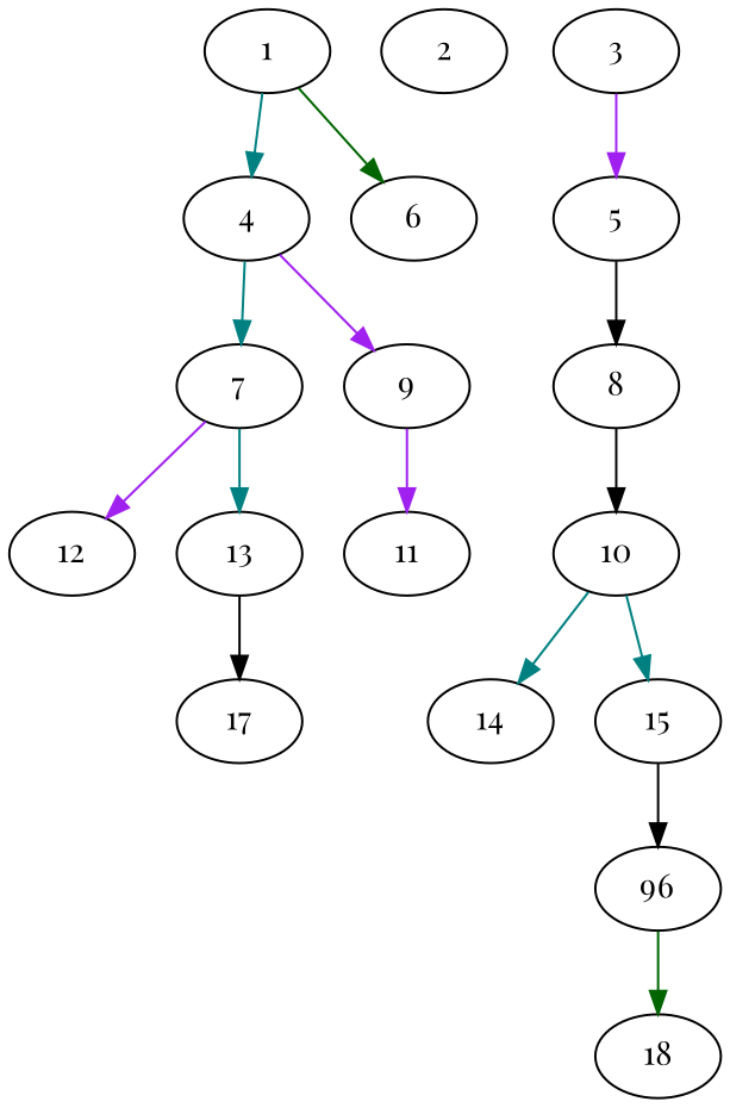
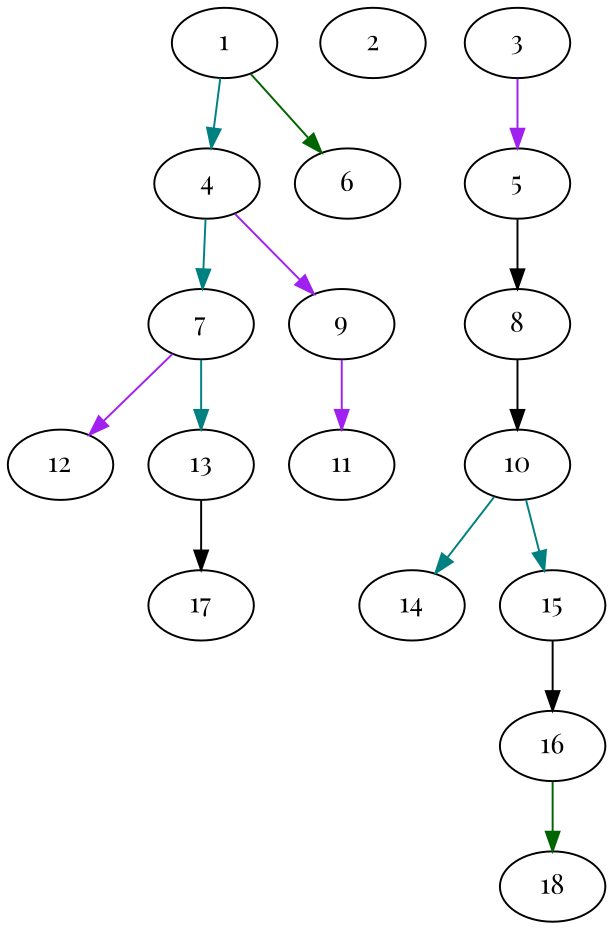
  digraph {
    fontname="Playfair Display"
    node [alpha=0.18 fontname="Playfair Display"]
    edge [color=teal fontname="Playfair Display"]
    1 [alpha=0.20 expect_size=68502425744809]
    4 [expect_size=4915523868840314]
    6 [alpha=0.16 expect_size=49779938322853]
    7 [alpha=0.16 expect_size=18127405474870600]
    9 [alpha=0.04 expect_size=10900693872373052]
    12 [alpha=0.08 expect_size=16571950479370]
    13 [alpha=0.04 expect_size=31054409922813168]
    11 [alpha=0.12 expect_size=81328791100694]
    2 [alpha=0.10 expect_size=1907802770413453312]
    3 [alpha=0.16 expect_size=63581139010974]
    5 [alpha=0.19 expect_size=110671502631829]
    8 [expect_size=166584995069034496]
    10 [alpha=0.02 expect_size=546331100022613]
    14 [expect_size=4591449492422656000]
    15 [alpha=0.12 expect_size=397938182324224000]
-   16 [alpha=0.10 expect_size=1057191948289943 label=96]
+   16 [alpha=0.10 expect_size=1057191948289943]
    17 [alpha=0.13 expect_size=1870542060809879552]
    18 [alpha=0.02 expect_size=389776175708745]
    1 -> 4
    1 -> 6 [color=darkgreen]
    4 -> 7
    4 -> 9 [color=purple]
    7 -> 12 [color=purple]
    7 -> 13
    9 -> 11 [color=purple]
    13 -> 17 [color=black]
    3 -> 5 [color=purple]
    5 -> 8 [color=black]
    8 -> 10 [color=black]
    10 -> 14
    10 -> 15
    15 -> 16 [color=black]
    16 -> 18 [color=darkgreen]
  }
